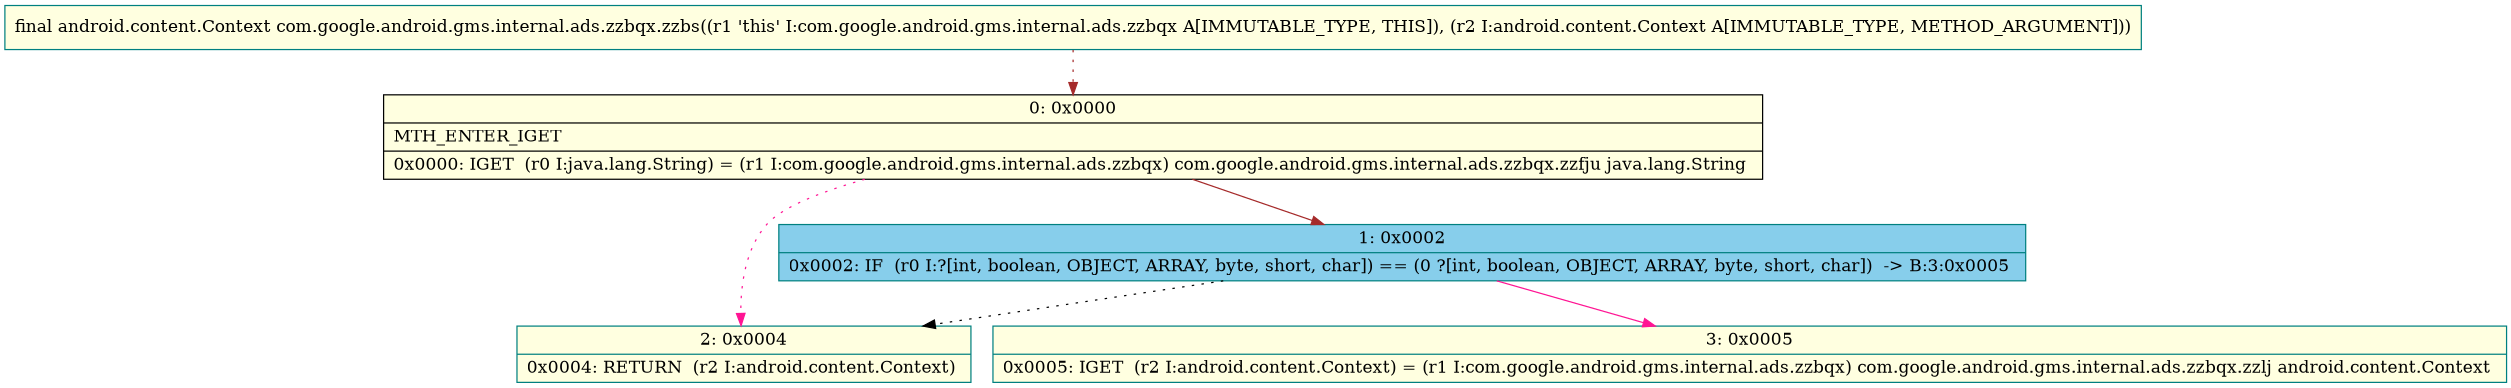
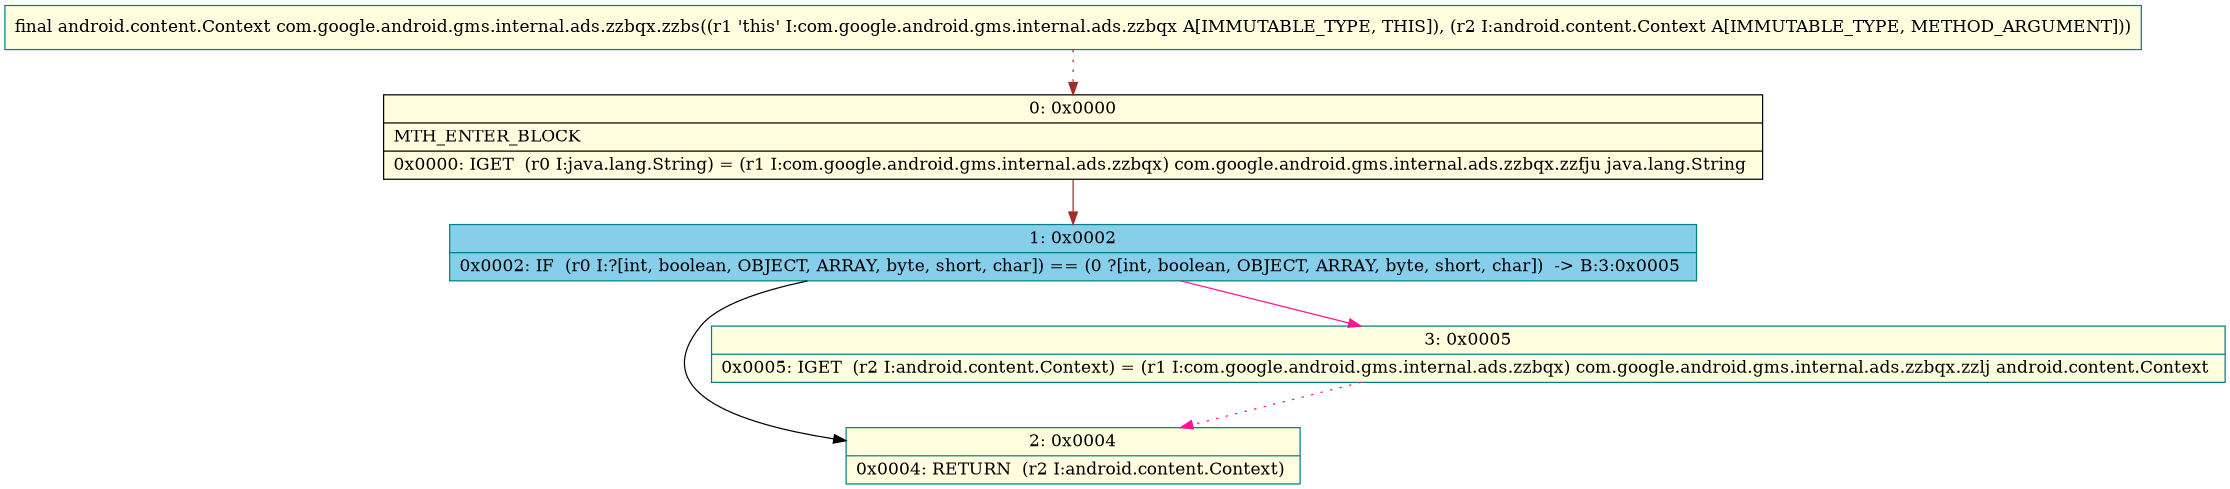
  digraph {
    node [color=teal fillcolor=lightyellow shape=record style=filled]
    edge [color=brown style=solid]
-   n1 [color=black label="{0\:\ 0x0000|MTH_ENTER_IGET\l|0x0000: IGET  (r0 I:java.lang.String) = (r1 I:com.google.android.gms.internal.ads.zzbqx) com.google.android.gms.internal.ads.zzbqx.zzfju java.lang.String \l}"]
+   n1 [color=black label="{0\:\ 0x0000|MTH_ENTER_BLOCK\l|0x0000: IGET  (r0 I:java.lang.String) = (r1 I:com.google.android.gms.internal.ads.zzbqx) com.google.android.gms.internal.ads.zzbqx.zzfju java.lang.String \l}"]
    n2 [fillcolor=skyblue label="{1\:\ 0x0002|0x0002: IF  (r0 I:?[int, boolean, OBJECT, ARRAY, byte, short, char]) == (0 ?[int, boolean, OBJECT, ARRAY, byte, short, char])  \-\> B:3:0x0005 \l}"]
    n3 [label="{2\:\ 0x0004|0x0004: RETURN  (r2 I:android.content.Context) \l}"]
    n4 [label="{3\:\ 0x0005|0x0005: IGET  (r2 I:android.content.Context) = (r1 I:com.google.android.gms.internal.ads.zzbqx) com.google.android.gms.internal.ads.zzbqx.zzlj android.content.Context \l}"]
    n5 [label="{final android.content.Context com.google.android.gms.internal.ads.zzbqx.zzbs((r1 'this' I:com.google.android.gms.internal.ads.zzbqx A[IMMUTABLE_TYPE, THIS]), (r2 I:android.content.Context A[IMMUTABLE_TYPE, METHOD_ARGUMENT])) }"]
    n1 -> n2
-   n2 -> n3 [color=black style=dotted]
+   n2 -> n3 [color=black]
    n2 -> n4 [color=deeppink]
-   n1 -> n3 [color=deeppink style=dotted]
+   n4 -> n3 [color=deeppink style=dotted]
    n5 -> n1 [style=dotted]
  }
